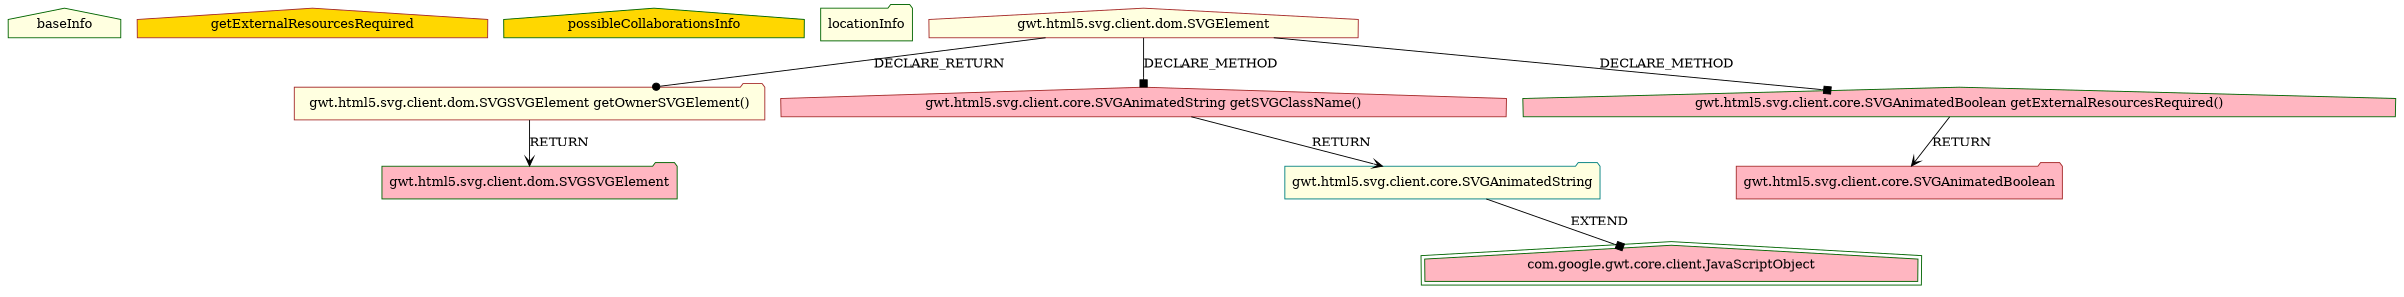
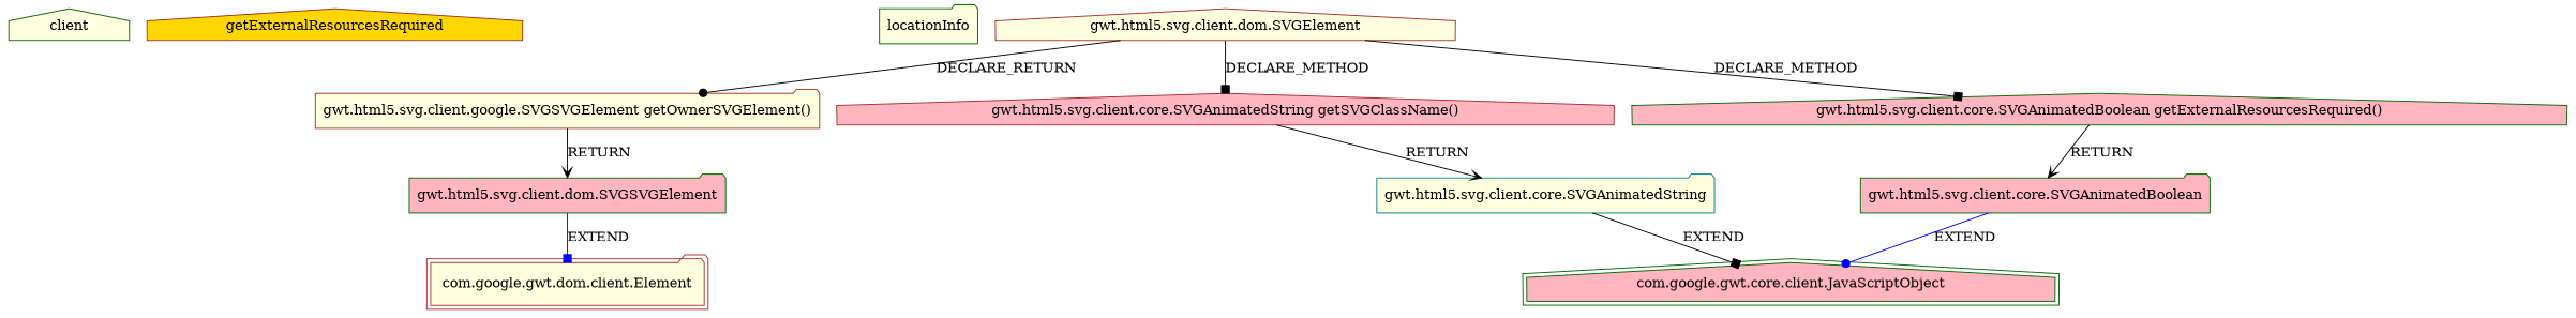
  digraph {
    node [color=darkgreen fillcolor=lightyellow shape=house style=filled isFrameworkType=false]
    edge [arrowhead=box]
-   baseInfo [category=extension_graph graphId=3913 isAnonymous=false possibleRelation=true isFrameworkType=""]
+   baseInfo [category=extension_graph graphId=3913 isAnonymous=false possibleRelation=true label=client isFrameworkType=""]
    n2 [0="com.google.gwt.dom.client.Element" color=brown fillcolor=gold label=getExternalResourcesRequired isFrameworkType=""]
-   possibleCollaborationsInfo [0="3913~CLIENT_METHOD_DECLARATION-RETURN_TYPE-~com.google.gwt.dom.client.Element ~com.google.gwt.core.client.JavaScriptObject ~false~false" 1="3913~CLIENT_METHOD_DECLARATION-RETURN_TYPE-~com.google.gwt.dom.client.Element ~com.google.gwt.dom.client.Element ~false~false" fillcolor=gold isFrameworkType=""]
    locationInfo [contextSignature=SVGElement filePath="/mguiral-GwtSvgLib/GwtSvgLib-master/src/gwt/html5/svg/client/dom/SVGElement.java" graphId=3913 projectName="mguiral-GwtSvgLib" shape=folder isFrameworkType=""]
    n5 [color=brown label="gwt.html5.svg.client.dom.SVGElement" vertexType=ROOT_CLIENT_CLASS_DECLARATION]
-   n6 [color=brown label="gwt.html5.svg.client.dom.SVGSVGElement getOwnerSVGElement()" shape=folder vertexType=CLIENT_METHOD_DECLARATION]
+   n6 [color=brown label="gwt.html5.svg.client.google.SVGSVGElement getOwnerSVGElement()" shape=folder vertexType=CLIENT_METHOD_DECLARATION]
    n7 [color=brown fillcolor=lightpink label="gwt.html5.svg.client.core.SVGAnimatedString getSVGClassName()" vertexType=CLIENT_METHOD_DECLARATION]
    n8 [fillcolor=lightpink label="gwt.html5.svg.client.core.SVGAnimatedBoolean getExternalResourcesRequired()" vertexType=CLIENT_METHOD_DECLARATION]
+   n9 [color=brown isFrameworkType=true label="com.google.gwt.dom.client.Element" peripheries=2 shape=folder vertexType=FRAMEWORK_CLASS_TYPE]
    n10 [fillcolor=lightpink label="gwt.html5.svg.client.dom.SVGSVGElement" shape=folder vertexType=REFERENCE_CLIENT_CLASS_DECLARATION]
    n11 [color=teal label="gwt.html5.svg.client.core.SVGAnimatedString" shape=folder vertexType=REFERENCE_CLIENT_CLASS_DECLARATION]
-   n12 [color=brown fillcolor=lightpink label="gwt.html5.svg.client.core.SVGAnimatedBoolean" shape=folder vertexType=REFERENCE_CLIENT_CLASS_DECLARATION]
+   n12 [fillcolor=lightpink label="gwt.html5.svg.client.core.SVGAnimatedBoolean" shape=folder vertexType=REFERENCE_CLIENT_CLASS_DECLARATION]
    n13 [fillcolor=lightpink isFrameworkType=true label="com.google.gwt.core.client.JavaScriptObject" peripheries=2 vertexType=FRAMEWORK_CLASS_TYPE]
    n5 -> n6 [arrowhead=dot label=DECLARE_RETURN]
    n5 -> n7 [label=DECLARE_METHOD]
    n5 -> n8 [label=DECLARE_METHOD]
    n6 -> n10 [arrowhead=vee label=RETURN]
    n7 -> n11 [arrowhead=vee label=RETURN]
    n8 -> n12 [arrowhead=vee label=RETURN]
+   n10 -> n9 [color=blue label=EXTEND]
    n11 -> n13 [color=black label=EXTEND]
+   n12 -> n13 [arrowhead=dot color=blue label=EXTEND]
  }
